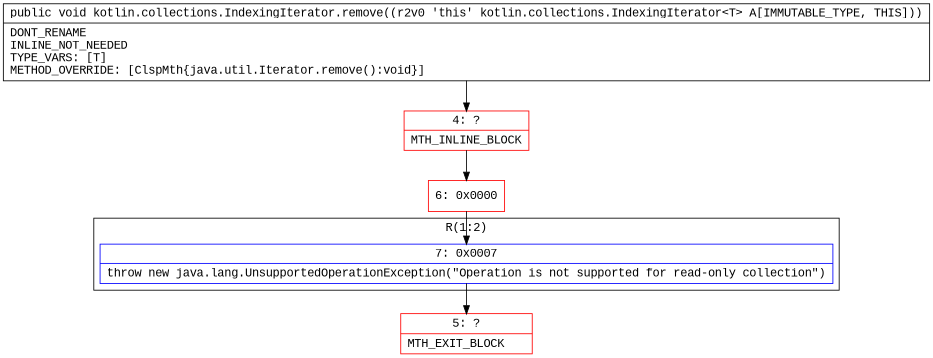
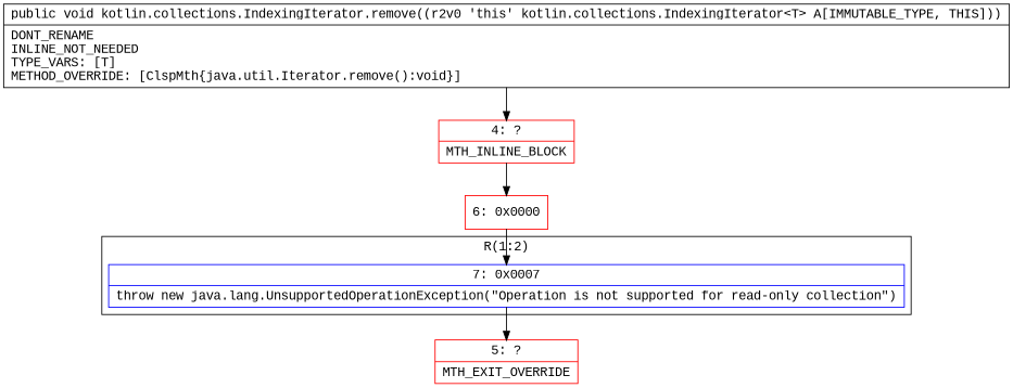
  digraph {
    fontname="Liberation Mono"
    node [color=red fontname="Liberation Mono" shape=record]
    edge [fontname="Liberation Mono"]
    n1 [color=blue label="{7\:\ 0x0007|throw new java.lang.UnsupportedOperationException(\"Operation is not supported for read\-only collection\")\l}"]
-   n2 [label="{5\:\ ?|MTH_EXIT_BLOCK\l}"]
+   n2 [label="{5\:\ ?|MTH_EXIT_OVERRIDE\l}"]
    n3 [label="{4\:\ ?|MTH_INLINE_BLOCK\l}"]
    n4 [label="{6\:\ 0x0000}"]
    n5 [label="{public void kotlin.collections.IndexingIterator.remove((r2v0 'this' kotlin.collections.IndexingIterator\<T\> A[IMMUTABLE_TYPE, THIS]))  | DONT_RENAME\lINLINE_NOT_NEEDED\lTYPE_VARS: [T]\lMETHOD_OVERRIDE: [ClspMth\{java.util.Iterator.remove():void\}]\l}" color=""]
    subgraph cluster_1 {
      label="R(1:2)"
      n1
    }
    n1 -> n2
    n3 -> n4
    n4 -> n1
    n5 -> n3
  }
